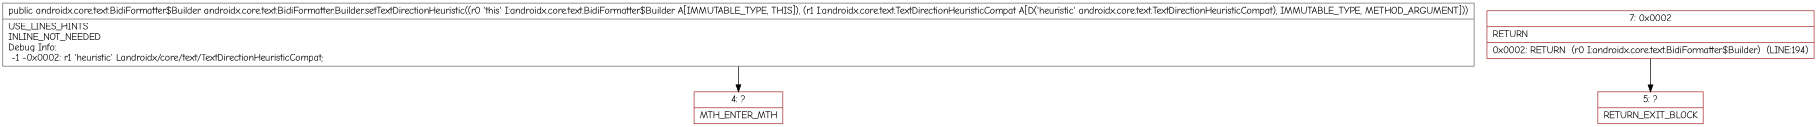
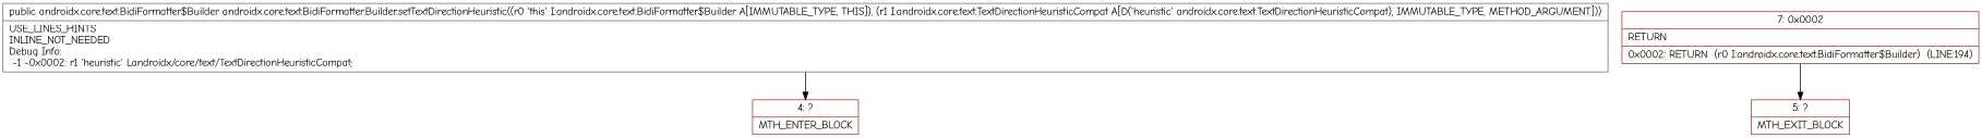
  digraph {
    fontname="Comic Neue"
    node [color=brown fontname="Comic Neue" shape=record]
    edge [fontname="Comic Neue"]
-   n1 [label="{4\:\ ?|MTH_ENTER_MTH\l}"]
+   n1 [label="{4\:\ ?|MTH_ENTER_BLOCK\l}"]
    n2 [label="{7\:\ 0x0002|RETURN\l|0x0002: RETURN  (r0 I:androidx.core.text.BidiFormatter$Builder)  (LINE:194)\l}"]
-   n3 [label="{5\:\ ?|RETURN_EXIT_BLOCK\l}"]
+   n3 [label="{5\:\ ?|MTH_EXIT_BLOCK\l}"]
    n4 [color=gray40 label="{public androidx.core.text.BidiFormatter$Builder androidx.core.text.BidiFormatter.Builder.setTextDirectionHeuristic((r0 'this' I:androidx.core.text.BidiFormatter$Builder A[IMMUTABLE_TYPE, THIS]), (r1 I:androidx.core.text.TextDirectionHeuristicCompat A[D('heuristic' androidx.core.text.TextDirectionHeuristicCompat), IMMUTABLE_TYPE, METHOD_ARGUMENT]))  | USE_LINES_HINTS\lINLINE_NOT_NEEDED\lDebug Info:\l  \-1 \-0x0002: r1 'heuristic' Landroidx\/core\/text\/TextDirectionHeuristicCompat;\l}"]
    n2 -> n3
    n4 -> n1
  }
